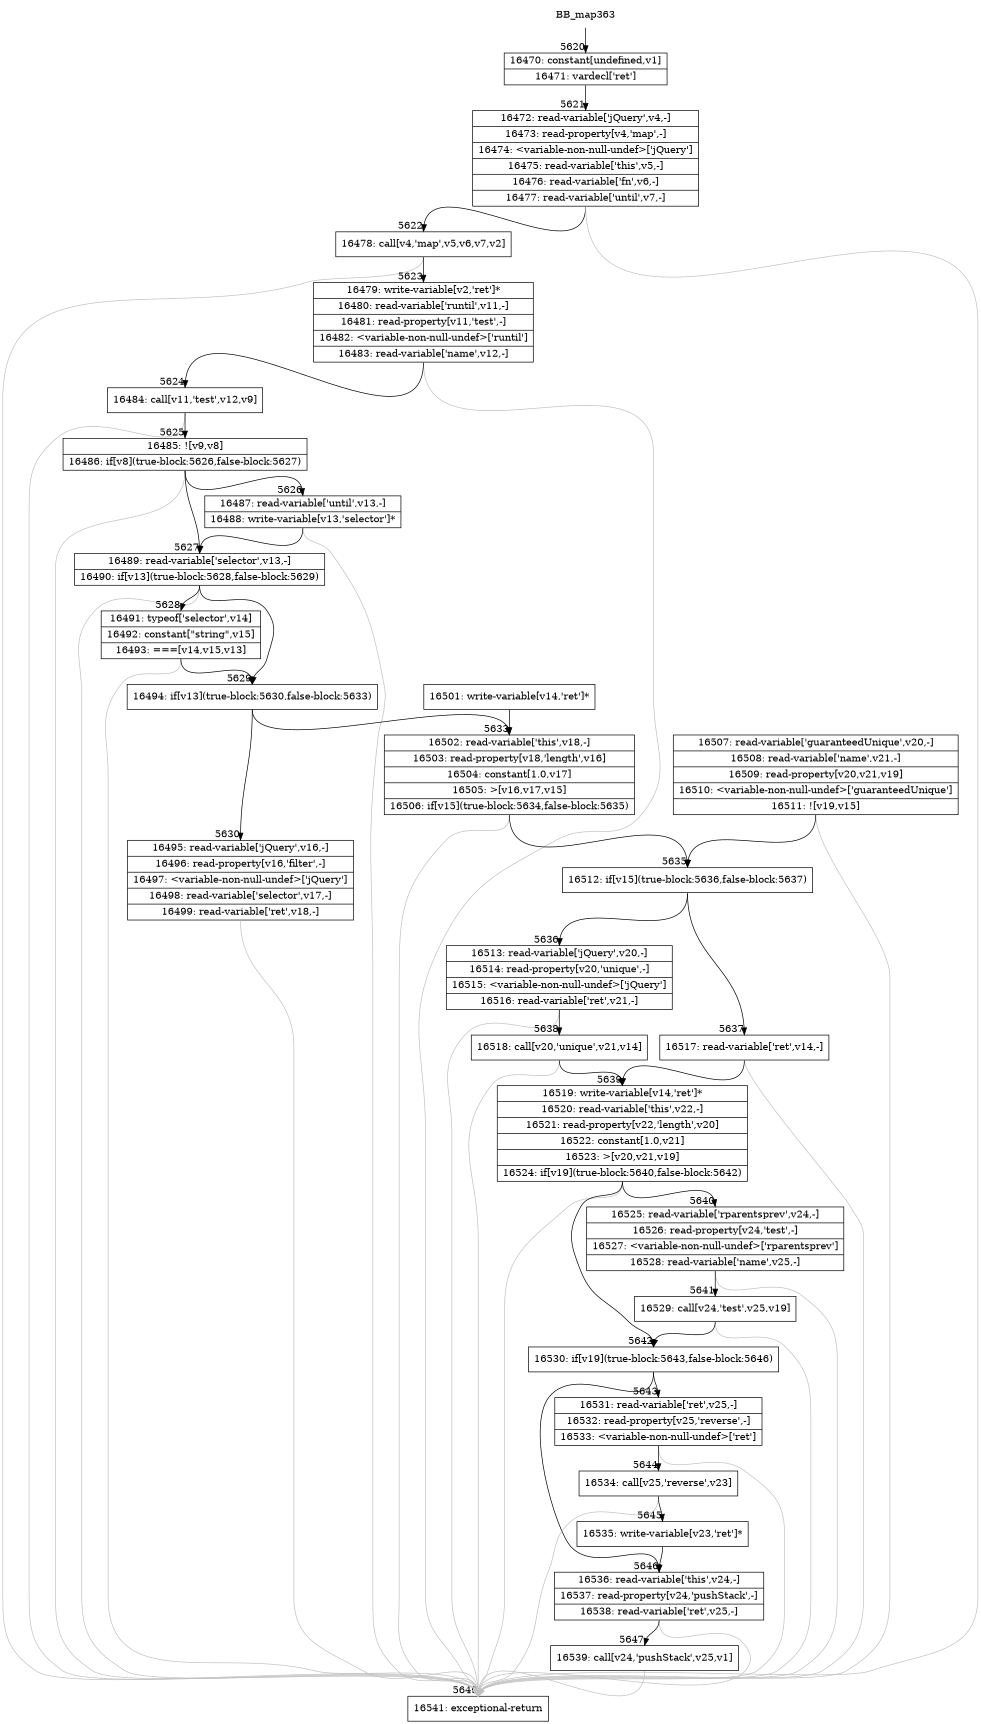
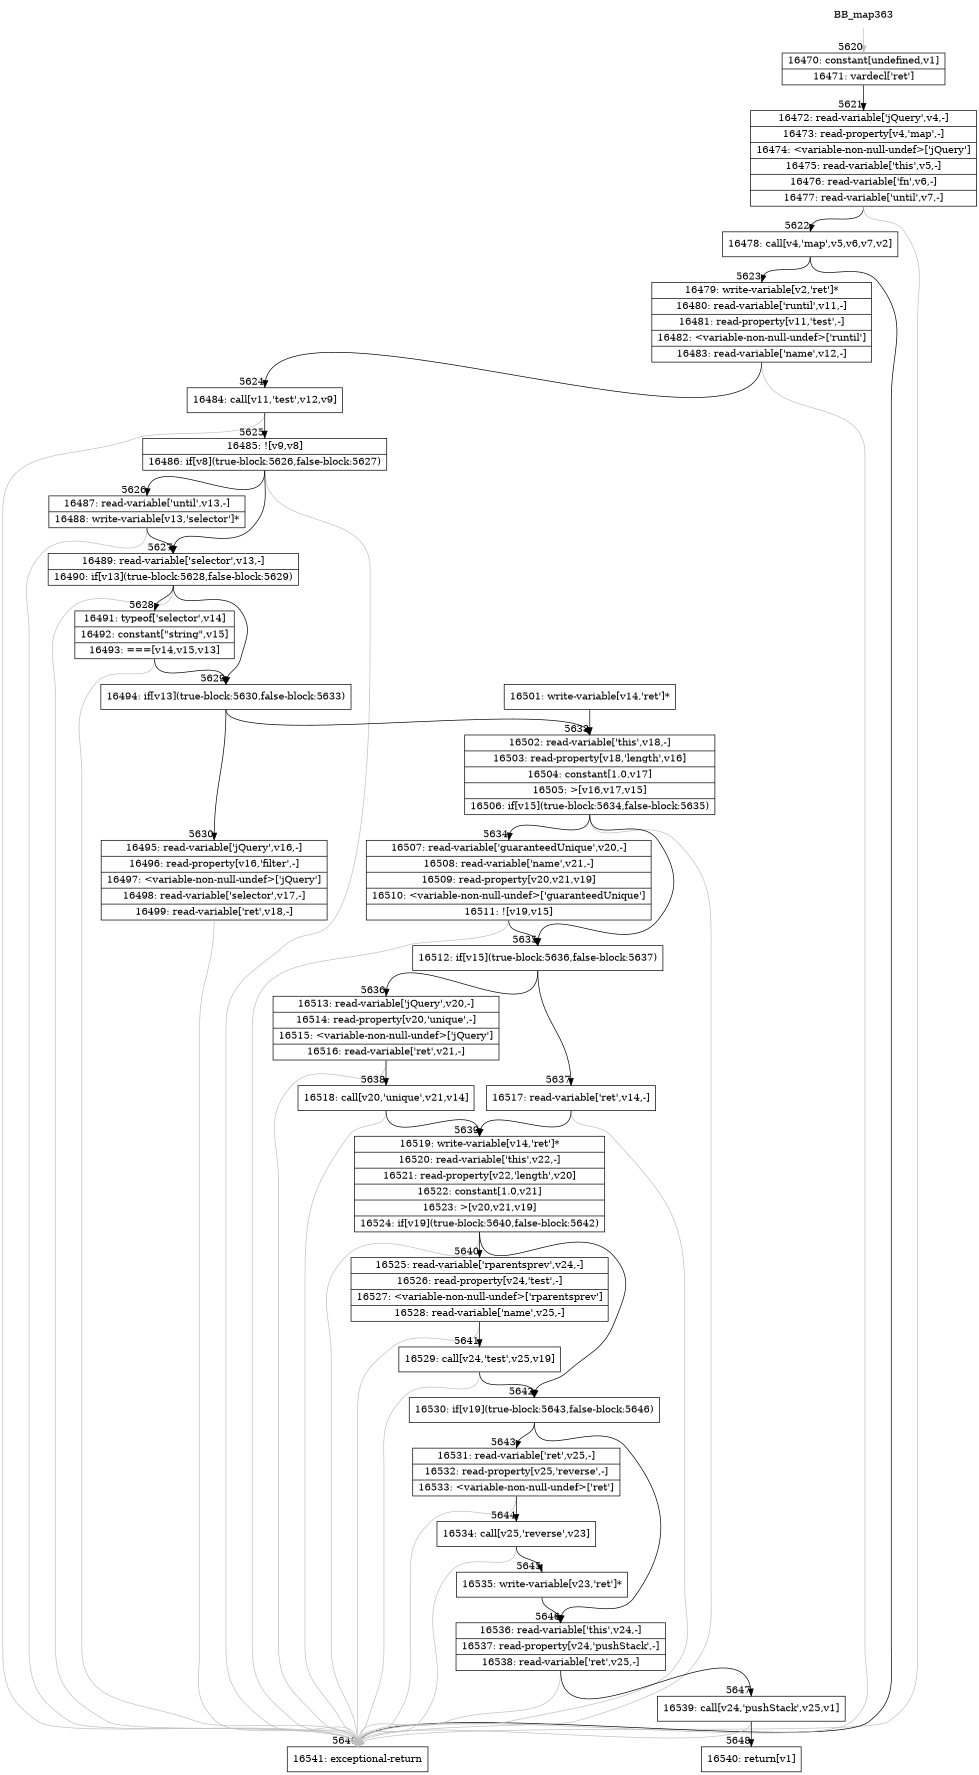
  digraph {
    rankdir=TD
    node [shape=record]
    edge [headport=n tailport=s]
    n1 [label=BB_map363 shape=none]
    n2 [label="{16470: constant[undefined,v1]|16471: vardecl['ret']}"]
    n3 [label="{16472: read-variable['jQuery',v4,-]|16473: read-property[v4,'map',-]|16474: \<variable-non-null-undef\>['jQuery']|16475: read-variable['this',v5,-]|16476: read-variable['fn',v6,-]|16477: read-variable['until',v7,-]}"]
    n4 [label="{16478: call[v4,'map',v5,v6,v7,v2]}"]
    n5 [label="{16541: exceptional-return}"]
    n6 [label="{16479: write-variable[v2,'ret']*|16480: read-variable['runtil',v11,-]|16481: read-property[v11,'test',-]|16482: \<variable-non-null-undef\>['runtil']|16483: read-variable['name',v12,-]}"]
    n7 [label="{16484: call[v11,'test',v12,v9]}"]
    n8 [label="{16485: ![v9,v8]|16486: if[v8](true-block:5626,false-block:5627)}"]
    n9 [label="{16487: read-variable['until',v13,-]|16488: write-variable[v13,'selector']*}"]
    n10 [label="{16489: read-variable['selector',v13,-]|16490: if[v13](true-block:5628,false-block:5629)}"]
    n11 [label="{16494: if[v13](true-block:5630,false-block:5633)}"]
    n12 [label="{16491: typeof['selector',v14]|16492: constant[\"string\",v15]|16493: ===[v14,v15,v13]}"]
    n13 [label="{16495: read-variable['jQuery',v16,-]|16496: read-property[v16,'filter',-]|16497: \<variable-non-null-undef\>['jQuery']|16498: read-variable['selector',v17,-]|16499: read-variable['ret',v18,-]}"]
    n14 [label="{16502: read-variable['this',v18,-]|16503: read-property[v18,'length',v16]|16504: constant[1.0,v17]|16505: \>[v16,v17,v15]|16506: if[v15](true-block:5634,false-block:5635)}"]
    n15 [label="{16512: if[v15](true-block:5636,false-block:5637)}"]
    n16 [label="{16507: read-variable['guaranteedUnique',v20,-]|16508: read-variable['name',v21,-]|16509: read-property[v20,v21,v19]|16510: \<variable-non-null-undef\>['guaranteedUnique']|16511: ![v19,v15]}"]
    n17 [label="{16513: read-variable['jQuery',v20,-]|16514: read-property[v20,'unique',-]|16515: \<variable-non-null-undef\>['jQuery']|16516: read-variable['ret',v21,-]}"]
    n18 [label="{16517: read-variable['ret',v14,-]}"]
    n19 [label="{16501: write-variable[v14,'ret']*}"]
    n20 [label="{16518: call[v20,'unique',v21,v14]}"]
    n21 [label="{16519: write-variable[v14,'ret']*|16520: read-variable['this',v22,-]|16521: read-property[v22,'length',v20]|16522: constant[1.0,v21]|16523: \>[v20,v21,v19]|16524: if[v19](true-block:5640,false-block:5642)}"]
    n22 [label="{16530: if[v19](true-block:5643,false-block:5646)}"]
    n23 [label="{16525: read-variable['rparentsprev',v24,-]|16526: read-property[v24,'test',-]|16527: \<variable-non-null-undef\>['rparentsprev']|16528: read-variable['name',v25,-]}"]
    n24 [label="{16531: read-variable['ret',v25,-]|16532: read-property[v25,'reverse',-]|16533: \<variable-non-null-undef\>['ret']}"]
    n25 [label="{16536: read-variable['this',v24,-]|16537: read-property[v24,'pushStack',-]|16538: read-variable['ret',v25,-]}"]
    n26 [label="{16529: call[v24,'test',v25,v19]}"]
    n27 [label="{16534: call[v25,'reverse',v23]}"]
    n28 [label="{16539: call[v24,'pushStack',v25,v1]}"]
    n29 [label="{16535: write-variable[v23,'ret']*}"]
-   n1 -> n2 [headlabel="    5620"]
+   n30 [label="{16540: return[v1]}"]
+   n1 -> n2 [headlabel="    5620" color=gray]
    n2 -> n3 [headlabel="      5621"]
    n3 -> n4 [headlabel="      5622"]
    n3 -> n5 [color=gray headlabel="      5649"]
-   n4 -> n5 [color=gray]
+   n4 -> n5 [color=black]
    n4 -> n6 [headlabel="      5623"]
    n6 -> n5 [color=gray]
    n6 -> n7 [headlabel="      5624"]
    n7 -> n5 [color=gray]
    n7 -> n8 [headlabel="      5625"]
    n8 -> n5 [color=gray]
    n8 -> n9 [headlabel="      5626"]
    n8 -> n10 [headlabel="      5627"]
    n9 -> n5 [color=gray]
    n9 -> n10
    n10 -> n5 [color=gray]
    n10 -> n11 [headlabel="      5629"]
    n10 -> n12 [headlabel="      5628"]
    n11 -> n13 [headlabel="      5630"]
    n11 -> n14 [headlabel="      5633"]
    n12 -> n5 [color=gray]
    n12 -> n11
    n13 -> n5 [color=gray]
    n14 -> n5 [color=gray]
    n14 -> n15 [headlabel="      5635"]
+   n14 -> n16 [headlabel="      5634"]
    n15 -> n17 [headlabel="      5636"]
    n15 -> n18 [headlabel="      5637"]
    n16 -> n5 [color=gray]
    n16 -> n15
    n17 -> n5 [color=gray]
    n17 -> n20 [headlabel="      5638"]
    n18 -> n5 [color=gray]
    n18 -> n21 [headlabel="      5639"]
    n19 -> n14
    n20 -> n5 [color=gray]
    n20 -> n21
    n21 -> n5 [color=gray]
    n21 -> n22 [headlabel="      5642"]
    n21 -> n23 [headlabel="      5640"]
    n22 -> n24 [headlabel="      5643"]
    n22 -> n25 [headlabel="      5646"]
    n23 -> n5 [color=gray]
    n23 -> n26 [headlabel="      5641"]
    n24 -> n5 [color=gray]
    n24 -> n27 [headlabel="      5644"]
    n25 -> n5 [color=gray]
    n25 -> n28 [headlabel="      5647"]
    n26 -> n5 [color=gray]
    n26 -> n22
    n27 -> n5 [color=gray]
    n27 -> n29 [headlabel="      5645"]
    n28 -> n5 [color=gray]
+   n28 -> n30 [headlabel="      5648"]
    n29 -> n25
  }
